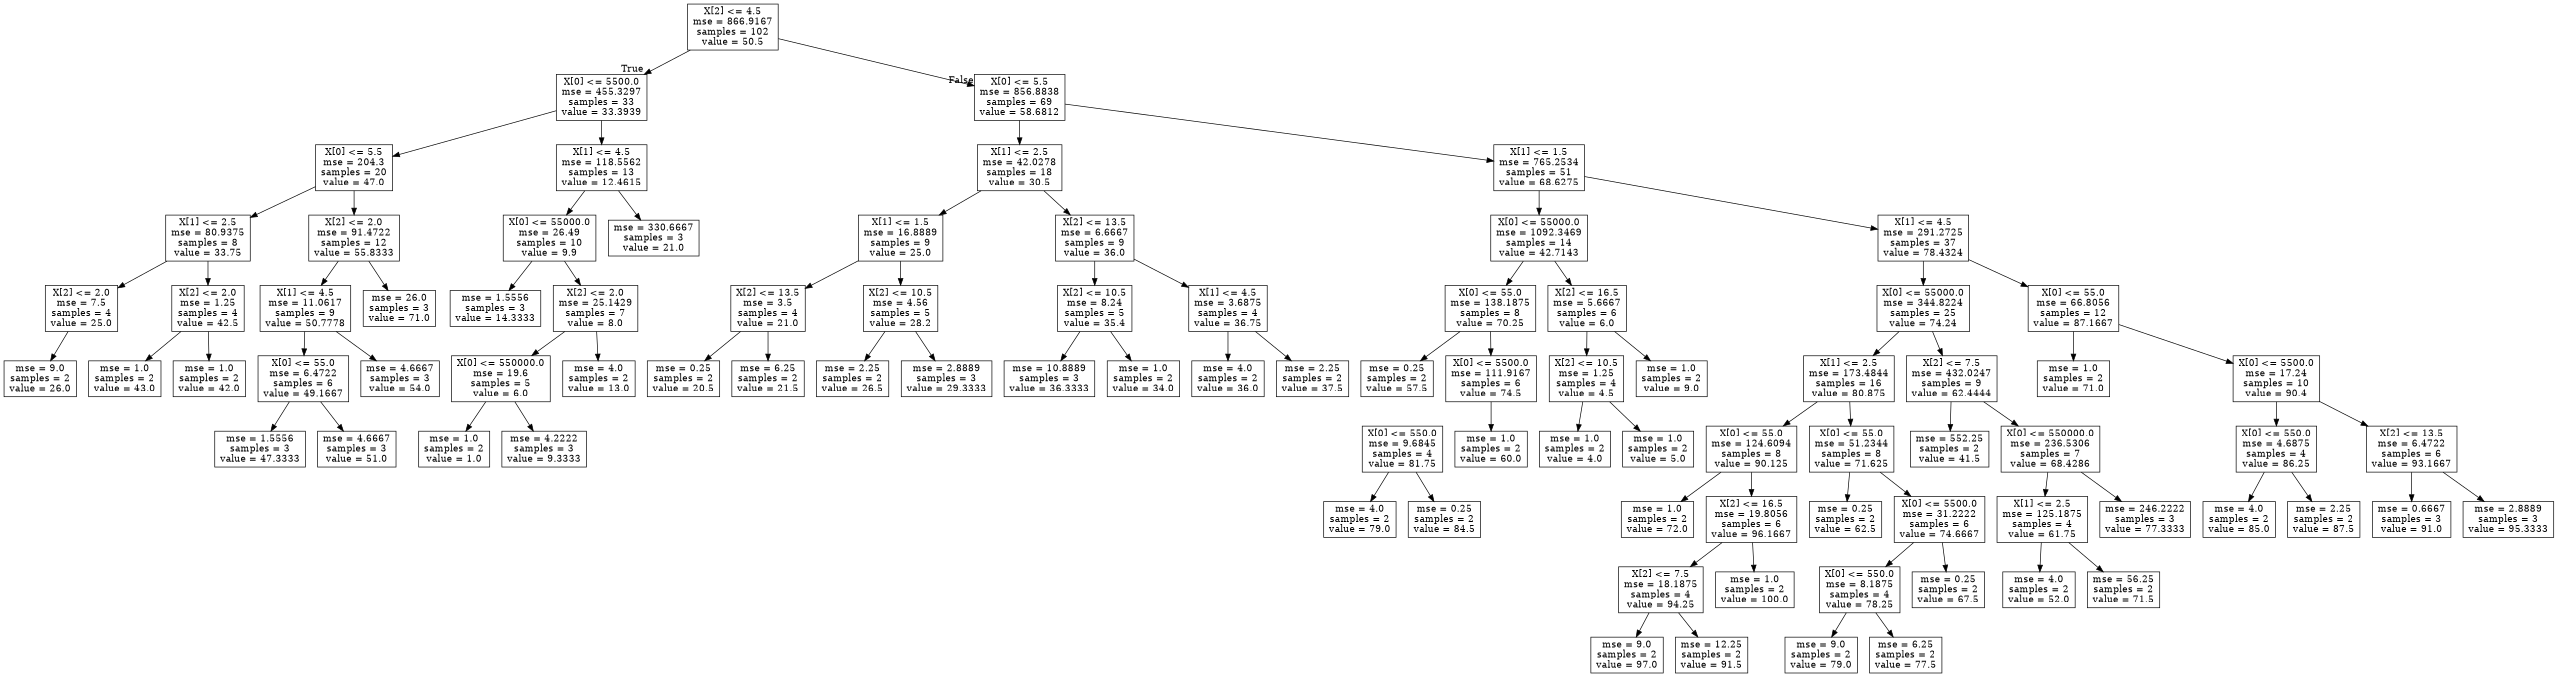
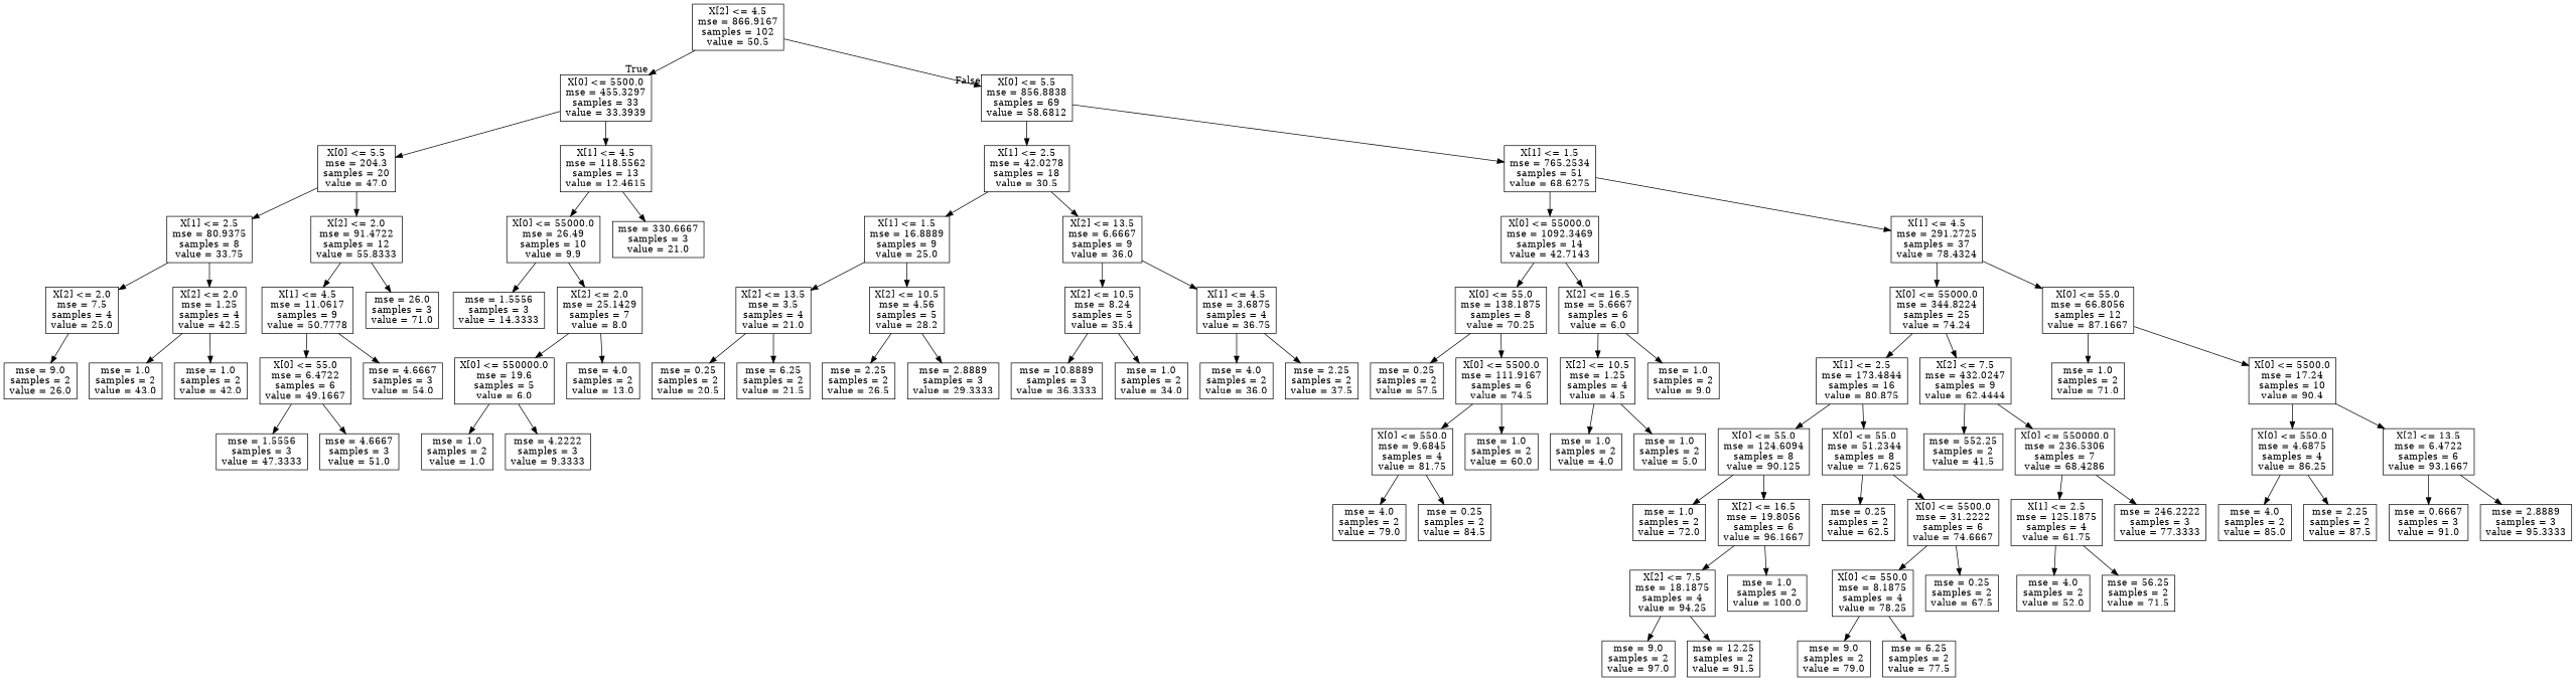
  digraph {
    node [shape=box]
    n1 [label="X[2] <= 4.5\nmse = 866.9167\nsamples = 102\nvalue = 50.5"]
    n2 [label="X[0] <= 5500.0\nmse = 455.3297\nsamples = 33\nvalue = 33.3939"]
    n3 [label="X[0] <= 5.5\nmse = 856.8838\nsamples = 69\nvalue = 58.6812"]
    n4 [label="X[0] <= 5.5\nmse = 204.3\nsamples = 20\nvalue = 47.0"]
    n5 [label="X[1] <= 4.5\nmse = 118.5562\nsamples = 13\nvalue = 12.4615"]
    n6 [label="X[1] <= 2.5\nmse = 42.0278\nsamples = 18\nvalue = 30.5"]
    n7 [label="X[1] <= 1.5\nmse = 765.2534\nsamples = 51\nvalue = 68.6275"]
    n8 [label="X[1] <= 2.5\nmse = 80.9375\nsamples = 8\nvalue = 33.75"]
    n9 [label="X[2] <= 2.0\nmse = 91.4722\nsamples = 12\nvalue = 55.8333"]
    n10 [label="X[0] <= 55000.0\nmse = 26.49\nsamples = 10\nvalue = 9.9"]
    n11 [label="mse = 330.6667\nsamples = 3\nvalue = 21.0"]
    n12 [label="X[2] <= 2.0\nmse = 7.5\nsamples = 4\nvalue = 25.0"]
    n13 [label="X[2] <= 2.0\nmse = 1.25\nsamples = 4\nvalue = 42.5"]
    n14 [label="X[1] <= 4.5\nmse = 11.0617\nsamples = 9\nvalue = 50.7778"]
    n15 [label="mse = 26.0\nsamples = 3\nvalue = 71.0"]
    n16 [label="mse = 9.0\nsamples = 2\nvalue = 26.0"]
    n17 [label="mse = 1.0\nsamples = 2\nvalue = 43.0"]
    n18 [label="mse = 1.0\nsamples = 2\nvalue = 42.0"]
    n19 [label="X[0] <= 55.0\nmse = 6.4722\nsamples = 6\nvalue = 49.1667"]
    n20 [label="mse = 4.6667\nsamples = 3\nvalue = 54.0"]
    n21 [label="mse = 1.5556\nsamples = 3\nvalue = 47.3333"]
    n22 [label="mse = 4.6667\nsamples = 3\nvalue = 51.0"]
    n23 [label="mse = 1.5556\nsamples = 3\nvalue = 14.3333"]
    n24 [label="X[2] <= 2.0\nmse = 25.1429\nsamples = 7\nvalue = 8.0"]
    n25 [label="X[0] <= 550000.0\nmse = 19.6\nsamples = 5\nvalue = 6.0"]
    n26 [label="mse = 4.0\nsamples = 2\nvalue = 13.0"]
    n27 [label="mse = 1.0\nsamples = 2\nvalue = 1.0"]
    n28 [label="mse = 4.2222\nsamples = 3\nvalue = 9.3333"]
    n29 [label="X[1] <= 1.5\nmse = 16.8889\nsamples = 9\nvalue = 25.0"]
    n30 [label="X[2] <= 13.5\nmse = 6.6667\nsamples = 9\nvalue = 36.0"]
    n31 [label="X[0] <= 55000.0\nmse = 1092.3469\nsamples = 14\nvalue = 42.7143"]
    n32 [label="X[1] <= 4.5\nmse = 291.2725\nsamples = 37\nvalue = 78.4324"]
    n33 [label="X[2] <= 13.5\nmse = 3.5\nsamples = 4\nvalue = 21.0"]
    n34 [label="X[2] <= 10.5\nmse = 4.56\nsamples = 5\nvalue = 28.2"]
    n35 [label="X[2] <= 10.5\nmse = 8.24\nsamples = 5\nvalue = 35.4"]
    n36 [label="X[1] <= 4.5\nmse = 3.6875\nsamples = 4\nvalue = 36.75"]
    n37 [label="mse = 0.25\nsamples = 2\nvalue = 20.5"]
    n38 [label="mse = 6.25\nsamples = 2\nvalue = 21.5"]
    n39 [label="mse = 2.25\nsamples = 2\nvalue = 26.5"]
    n40 [label="mse = 2.8889\nsamples = 3\nvalue = 29.3333"]
    n41 [label="mse = 10.8889\nsamples = 3\nvalue = 36.3333"]
    n42 [label="mse = 1.0\nsamples = 2\nvalue = 34.0"]
    n43 [label="mse = 4.0\nsamples = 2\nvalue = 36.0"]
    n44 [label="mse = 2.25\nsamples = 2\nvalue = 37.5"]
    n45 [label="X[0] <= 55.0\nmse = 138.1875\nsamples = 8\nvalue = 70.25"]
    n46 [label="X[2] <= 16.5\nmse = 5.6667\nsamples = 6\nvalue = 6.0"]
    n47 [label="X[0] <= 55000.0\nmse = 344.8224\nsamples = 25\nvalue = 74.24"]
    n48 [label="X[0] <= 55.0\nmse = 66.8056\nsamples = 12\nvalue = 87.1667"]
    n49 [label="mse = 0.25\nsamples = 2\nvalue = 57.5"]
    n50 [label="X[0] <= 5500.0\nmse = 111.9167\nsamples = 6\nvalue = 74.5"]
    n51 [label="X[2] <= 10.5\nmse = 1.25\nsamples = 4\nvalue = 4.5"]
    n52 [label="mse = 1.0\nsamples = 2\nvalue = 9.0"]
    n53 [label="X[0] <= 550.0\nmse = 9.6845\nsamples = 4\nvalue = 81.75"]
    n54 [label="mse = 1.0\nsamples = 2\nvalue = 60.0"]
    n55 [label="mse = 4.0\nsamples = 2\nvalue = 79.0"]
    n56 [label="mse = 0.25\nsamples = 2\nvalue = 84.5"]
    n57 [label="mse = 1.0\nsamples = 2\nvalue = 4.0"]
    n58 [label="mse = 1.0\nsamples = 2\nvalue = 5.0"]
    n59 [label="X[1] <= 2.5\nmse = 173.4844\nsamples = 16\nvalue = 80.875"]
    n60 [label="X[2] <= 7.5\nmse = 432.0247\nsamples = 9\nvalue = 62.4444"]
    n61 [label="mse = 1.0\nsamples = 2\nvalue = 71.0"]
    n62 [label="X[0] <= 5500.0\nmse = 17.24\nsamples = 10\nvalue = 90.4"]
    n63 [label="X[0] <= 55.0\nmse = 124.6094\nsamples = 8\nvalue = 90.125"]
    n64 [label="X[0] <= 55.0\nmse = 51.2344\nsamples = 8\nvalue = 71.625"]
    n65 [label="mse = 552.25\nsamples = 2\nvalue = 41.5"]
    n66 [label="X[0] <= 550000.0\nmse = 236.5306\nsamples = 7\nvalue = 68.4286"]
    n67 [label="mse = 1.0\nsamples = 2\nvalue = 72.0"]
    n68 [label="X[2] <= 16.5\nmse = 19.8056\nsamples = 6\nvalue = 96.1667"]
    n69 [label="mse = 0.25\nsamples = 2\nvalue = 62.5"]
    n70 [label="X[0] <= 5500.0\nmse = 31.2222\nsamples = 6\nvalue = 74.6667"]
    n71 [label="X[2] <= 7.5\nmse = 18.1875\nsamples = 4\nvalue = 94.25"]
    n72 [label="mse = 1.0\nsamples = 2\nvalue = 100.0"]
    n73 [label="mse = 9.0\nsamples = 2\nvalue = 97.0"]
    n74 [label="mse = 12.25\nsamples = 2\nvalue = 91.5"]
    n75 [label="X[0] <= 550.0\nmse = 8.1875\nsamples = 4\nvalue = 78.25"]
    n76 [label="mse = 0.25\nsamples = 2\nvalue = 67.5"]
    n77 [label="mse = 9.0\nsamples = 2\nvalue = 79.0"]
    n78 [label="mse = 6.25\nsamples = 2\nvalue = 77.5"]
    n79 [label="X[1] <= 2.5\nmse = 125.1875\nsamples = 4\nvalue = 61.75"]
    n80 [label="mse = 246.2222\nsamples = 3\nvalue = 77.3333"]
    n81 [label="mse = 4.0\nsamples = 2\nvalue = 52.0"]
    n82 [label="mse = 56.25\nsamples = 2\nvalue = 71.5"]
    n83 [label="X[0] <= 550.0\nmse = 4.6875\nsamples = 4\nvalue = 86.25"]
    n84 [label="X[2] <= 13.5\nmse = 6.4722\nsamples = 6\nvalue = 93.1667"]
    n85 [label="mse = 4.0\nsamples = 2\nvalue = 85.0"]
    n86 [label="mse = 2.25\nsamples = 2\nvalue = 87.5"]
    n87 [label="mse = 0.6667\nsamples = 3\nvalue = 91.0"]
    n88 [label="mse = 2.8889\nsamples = 3\nvalue = 95.3333"]
    n1 -> n2 [headlabel=True labelangle=45 labeldistance=2.5]
    n1 -> n3 [headlabel=False labelangle=-45 labeldistance=2.5]
    n2 -> n4
    n2 -> n5
    n3 -> n6
    n3 -> n7
    n4 -> n8
    n4 -> n9
    n5 -> n10
    n5 -> n11
    n6 -> n29
    n6 -> n30
    n7 -> n31
    n7 -> n32
    n8 -> n12
    n8 -> n13
    n9 -> n14
    n9 -> n15
    n10 -> n23
    n10 -> n24
    n12 -> n16
    n13 -> n17
    n13 -> n18
    n14 -> n19
    n14 -> n20
    n19 -> n21
    n19 -> n22
    n24 -> n25
    n24 -> n26
    n25 -> n27
    n25 -> n28
    n29 -> n33
    n29 -> n34
    n30 -> n35
    n30 -> n36
    n31 -> n45
    n31 -> n46
    n32 -> n47
    n32 -> n48
    n33 -> n37
    n33 -> n38
    n34 -> n39
    n34 -> n40
    n35 -> n41
    n35 -> n42
    n36 -> n43
    n36 -> n44
    n45 -> n49
    n45 -> n50
    n46 -> n51
    n46 -> n52
    n47 -> n59
    n47 -> n60
    n48 -> n61
    n48 -> n62
+   n50 -> n53
    n50 -> n54
    n51 -> n57
    n51 -> n58
    n53 -> n55
    n53 -> n56
    n59 -> n63
    n59 -> n64
    n60 -> n65
    n60 -> n66
    n62 -> n83
    n62 -> n84
    n63 -> n67
    n63 -> n68
    n64 -> n69
    n64 -> n70
    n66 -> n79
    n66 -> n80
    n68 -> n71
    n68 -> n72
    n70 -> n75
    n70 -> n76
    n71 -> n73
    n71 -> n74
    n75 -> n77
    n75 -> n78
    n79 -> n81
    n79 -> n82
    n83 -> n85
    n83 -> n86
    n84 -> n87
    n84 -> n88
  }
